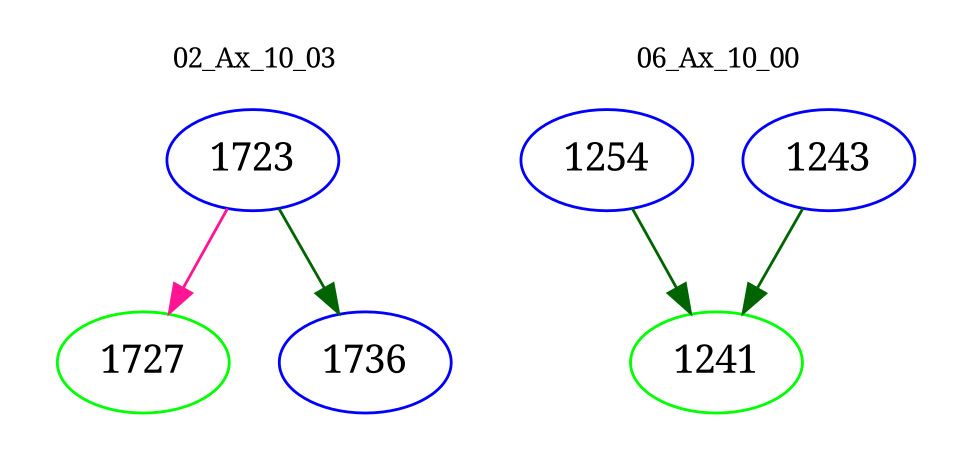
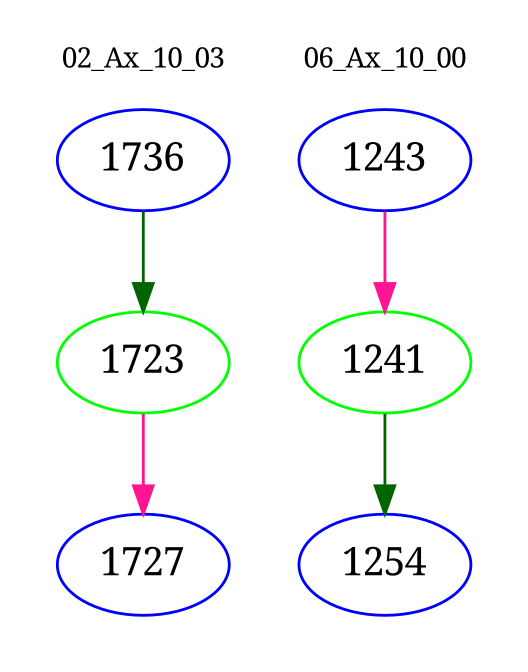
  digraph {
    fontname="Noto Serif"
    node [color=blue fontname="Noto Serif"]
    edge [color=deeppink fontname="Noto Serif"]
-   n1 [color=green label=1727]
-   n2 [label=1723]
+   n1 [label=1727]
+   n2 [color=green label=1723]
    n3 [label=1736]
    n4 [label=1243]
    n5 [color=green label=1241]
    n6 [label=1254]
    subgraph cluster_1 {
      color=white
      fontsize=10
      label="02_Ax_10_03"
      n1
      n2
      n3
    }
    subgraph cluster_2 {
      color=white
      fontsize=10
      label="06_Ax_10_00"
      n4
      n5
      n6
    }
    n2 -> n1
-   n2 -> n3 [color=darkgreen]
-   n4 -> n5 [color=darkgreen]
-   n6 -> n5 [color=darkgreen]
+   n3 -> n2 [color=darkgreen]
+   n4 -> n5
+   n5 -> n6 [color=darkgreen]
  }
